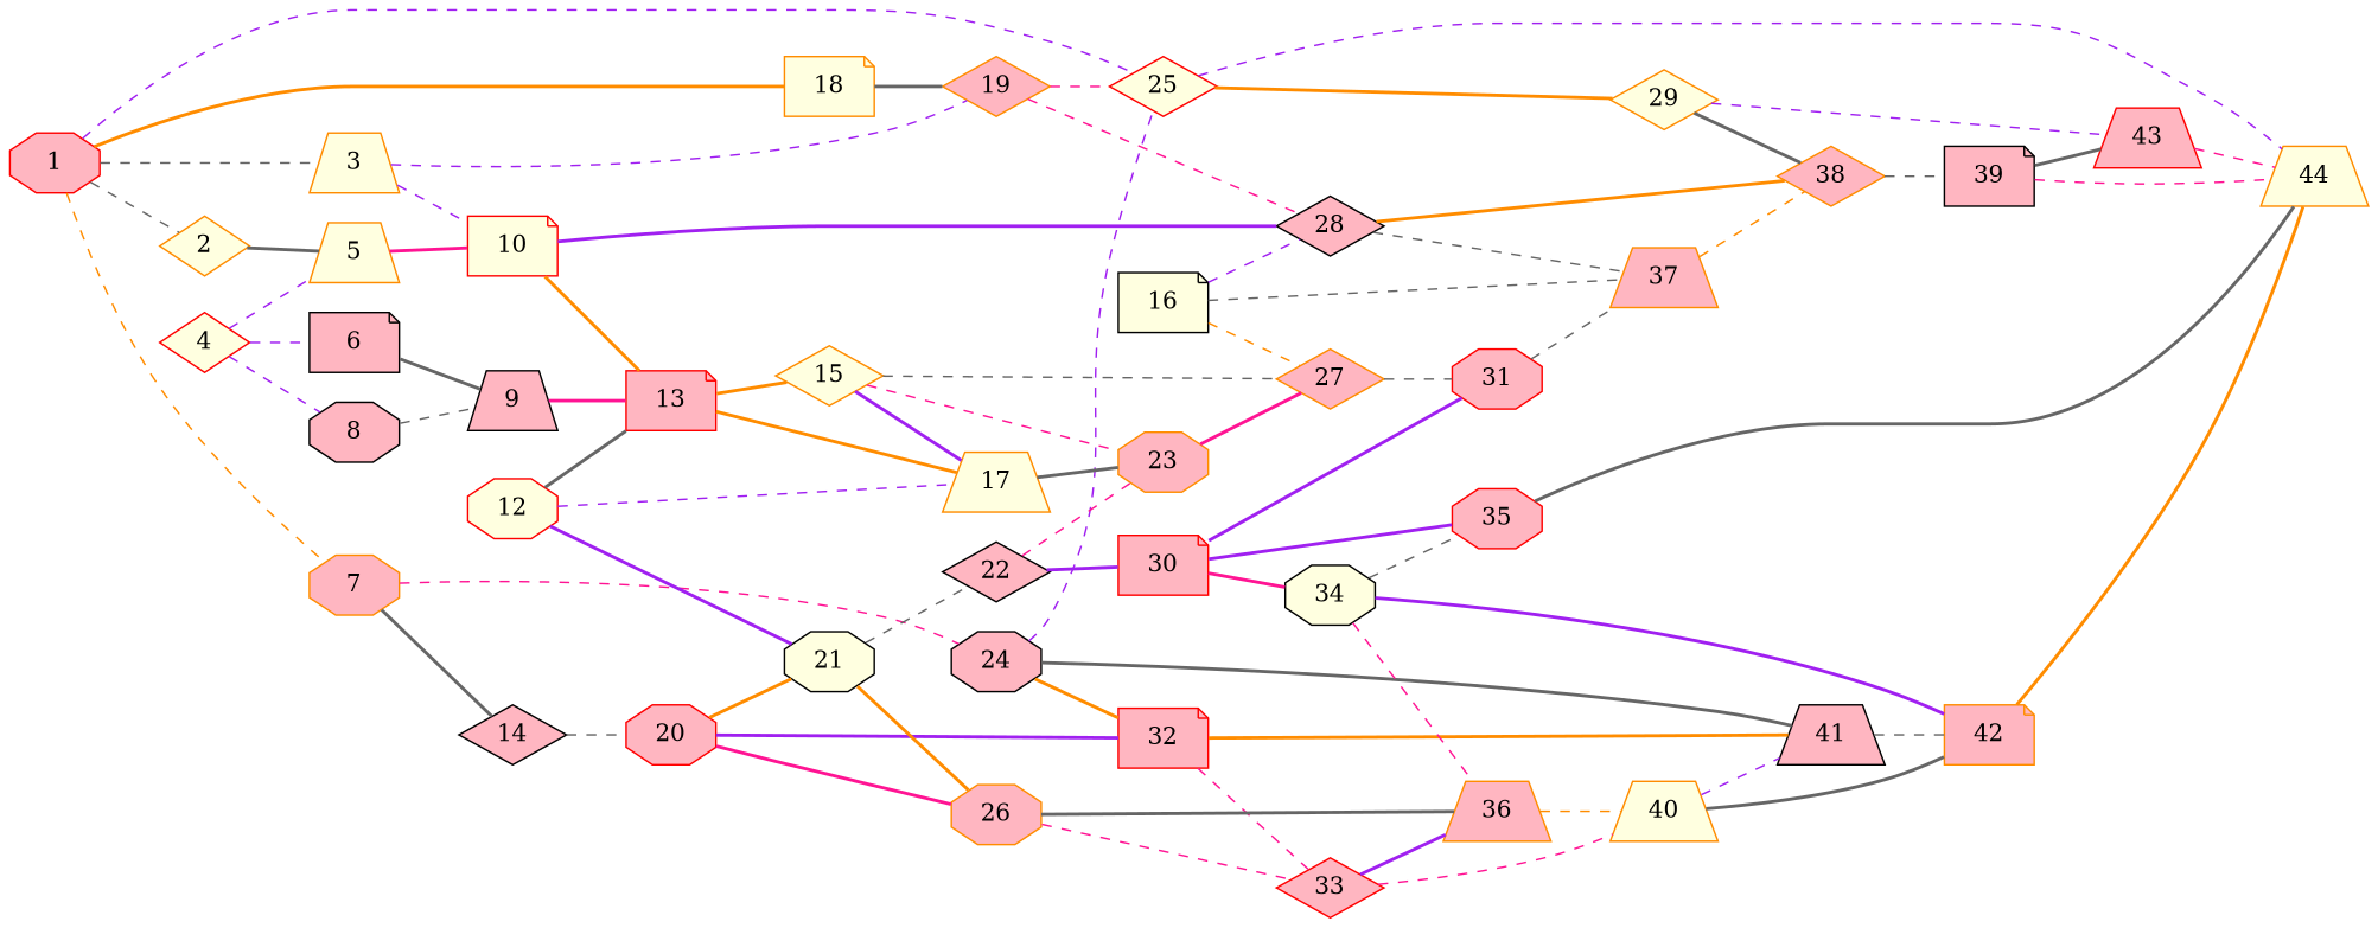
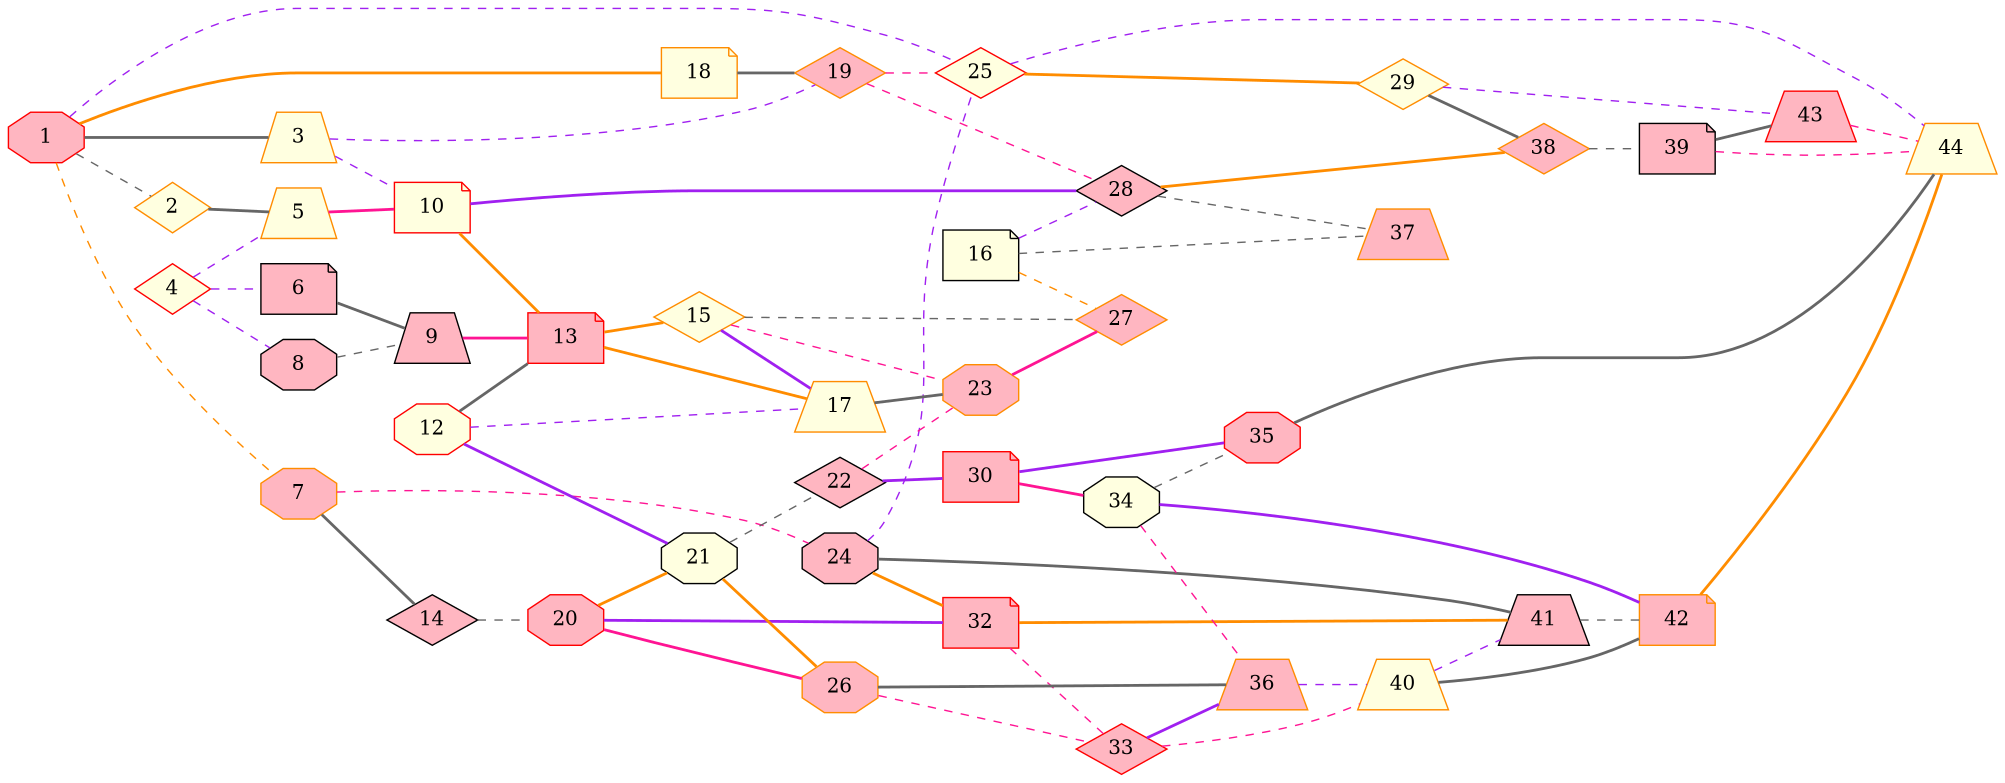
  graph {
    rankdir=LR
    node [color=darkorange fillcolor=lightpink shape=octagon style=filled]
    edge [color=gray40 style=dashed weight=1.0]
    1 [color=red]
    2 [fillcolor=lightyellow shape=diamond]
    3 [fillcolor=lightyellow shape=trapezium]
    7
    18 [fillcolor=lightyellow shape=note]
    25 [color=red fillcolor=lightyellow shape=diamond]
    5 [fillcolor=lightyellow shape=trapezium]
    10 [color=red fillcolor=lightyellow shape=note]
    19 [shape=diamond]
    14 [color=black shape=diamond]
    24 [color=black]
    29 [fillcolor=lightyellow shape=diamond]
    44 [fillcolor=lightyellow shape=trapezium]
    4 [color=red fillcolor=lightyellow shape=diamond]
    6 [color=black shape=note]
    8 [color=black]
    13 [color=red shape=note]
    28 [color=black shape=diamond]
    9 [color=black shape=trapezium]
    20 [color=red]
    32 [color=red shape=note]
    41 [color=black shape=trapezium]
    17 [fillcolor=lightyellow shape=trapezium]
    15 [fillcolor=lightyellow shape=diamond]
    37 [shape=trapezium]
    38 [shape=diamond]
    12 [color=red fillcolor=lightyellow]
    21 [color=black fillcolor=lightyellow]
    23
    26
    22 [color=black shape=diamond]
    27 [shape=diamond]
-   31 [color=red]
    16 [color=black fillcolor=lightyellow shape=note]
    33 [color=red shape=diamond]
    36 [shape=trapezium]
    30 [color=red shape=note]
    34 [color=black fillcolor=lightyellow]
    35 [color=red]
    42 [shape=note]
    43 [color=red shape=trapezium]
    40 [fillcolor=lightyellow shape=trapezium]
    39 [color=black shape=note]
    1 -- 2
-   1 -- 3
+   1 -- 3 [style=bold]
    1 -- 7 [color=darkorange]
    1 -- 18 [color=darkorange style=bold]
    1 -- 25 [color=purple]
    2 -- 5 [style=bold]
    3 -- 10 [color=purple]
    3 -- 19 [color=purple]
    7 -- 14 [style=bold]
    7 -- 24 [color=deeppink]
    18 -- 19 [style=bold weight=2.0]
    25 -- 29 [color=darkorange style=bold]
    25 -- 44 [color=purple]
    5 -- 10 [color=deeppink style=bold]
    10 -- 13 [color=darkorange style=bold]
    10 -- 28 [color=purple style=bold]
    19 -- 25 [color=deeppink]
    19 -- 28 [color=deeppink]
    14 -- 20 [weight=2.0]
    24 -- 25 [color=purple]
    24 -- 32 [color=darkorange style=bold]
    24 -- 41 [style=bold]
    29 -- 38 [style=bold]
    29 -- 43 [color=purple]
    4 -- 5 [color=purple]
    4 -- 6 [color=purple]
    4 -- 8 [color=purple]
    6 -- 9 [style=bold]
    8 -- 9
    13 -- 17 [color=darkorange style=bold]
    13 -- 15 [color=darkorange style=bold]
    28 -- 37
    28 -- 38 [color=darkorange style=bold]
    9 -- 13 [color=deeppink style=bold weight=2.0]
    20 -- 32 [color=purple style=bold]
    20 -- 21 [color=darkorange style=bold]
    20 -- 26 [color=deeppink style=bold]
    32 -- 41 [color=darkorange style=bold]
    32 -- 33 [color=deeppink]
    41 -- 42
    17 -- 23 [style=bold]
    15 -- 17 [color=purple style=bold]
    15 -- 23 [color=deeppink]
    15 -- 27
-   37 -- 38 [color=darkorange]
    38 -- 39
    12 -- 13 [style=bold]
    12 -- 17 [color=purple]
    12 -- 21 [color=purple style=bold]
    21 -- 26 [color=darkorange style=bold]
    21 -- 22
    23 -- 27 [color=deeppink style=bold]
    26 -- 33 [color=deeppink]
    26 -- 36 [style=bold]
    22 -- 23 [color=deeppink]
    22 -- 30 [color=purple style=bold]
-   27 -- 31
-   31 -- 37
    16 -- 28 [color=purple]
    16 -- 37
    16 -- 27 [color=darkorange]
    33 -- 36 [color=purple style=bold]
    33 -- 40 [color=deeppink]
-   36 -- 40 [color=darkorange]
-   30 -- 31 [color=purple style=bold]
+   36 -- 40 [color=purple]
    30 -- 34 [color=deeppink style=bold]
    30 -- 35 [color=purple style=bold]
    34 -- 36 [color=deeppink]
    34 -- 35
    34 -- 42 [color=purple style=bold]
    35 -- 44 [style=bold]
    42 -- 44 [color=darkorange style=bold]
    43 -- 44 [color=deeppink weight=2.0]
    40 -- 41 [color=purple weight=2.0]
    40 -- 42 [style=bold weight=2.0]
    39 -- 44 [color=deeppink]
    39 -- 43 [style=bold]
  }
